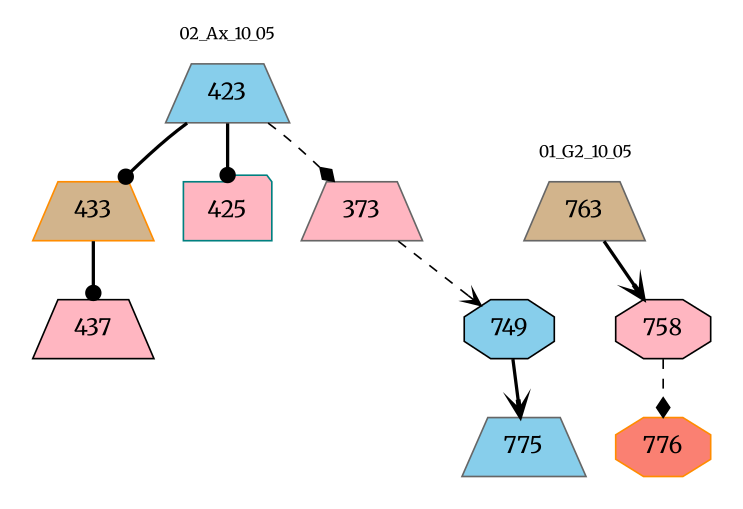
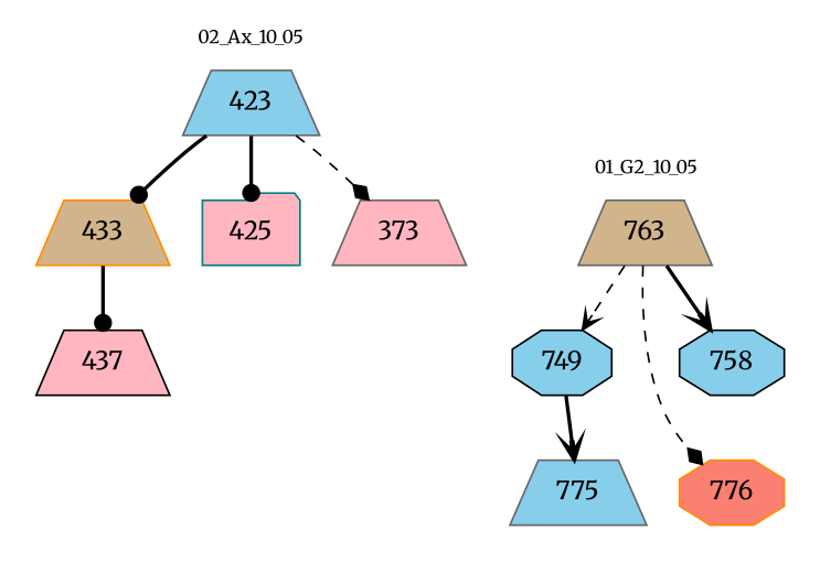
  digraph {
    fontname=Merriweather
    node [color=gray40 fillcolor=skyblue fontname=Merriweather shape=trapezium style=filled]
    edge [arrowhead=dot color=black fontname=Merriweather style=bold]
    n1 [label=423]
    n2 [color=darkorange fillcolor=tan label=433]
    n3 [color=teal fillcolor=lightpink label=425 shape=folder]
    n4 [fillcolor=lightpink label=373]
    n5 [color=black fillcolor=lightpink label=437]
    n6 [fillcolor=tan label=763]
    n7 [color=black label=749 shape=octagon]
    n8 [color=darkorange fillcolor=salmon label=776 shape=octagon]
-   n9 [color=black fillcolor=lightpink label=758 shape=octagon]
+   n9 [color=black label=758 shape=octagon]
    n10 [label=775]
    subgraph cluster_1 {
      color=white
      fontsize=10
      label="02_Ax_10_05"
      n1
      n2
      n3
      n4
      n5
    }
    subgraph cluster_2 {
      color=white
      fontsize=10
      label="01_G2_10_05"
      n6
      n7
      n8
      n9
      n10
    }
    n1 -> n2
    n1 -> n3
    n1 -> n4 [arrowhead=diamond style=dashed]
    n2 -> n5
-   n4 -> n7 [arrowhead=vee style=dashed]
-   n9 -> n8 [arrowhead=diamond style=dashed]
+   n6 -> n7 [arrowhead=vee style=dashed]
+   n6 -> n8 [arrowhead=diamond style=dashed]
    n6 -> n9 [arrowhead=vee]
    n7 -> n10 [arrowhead=vee]
  }
